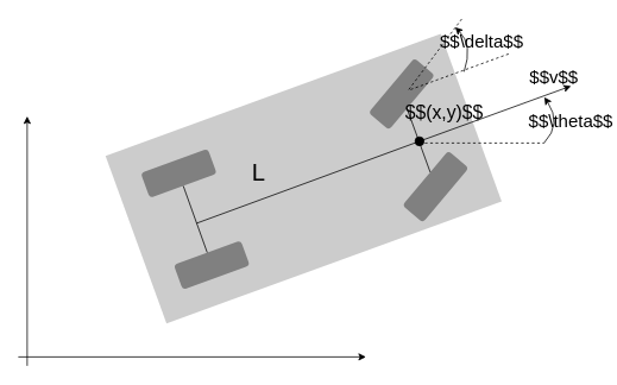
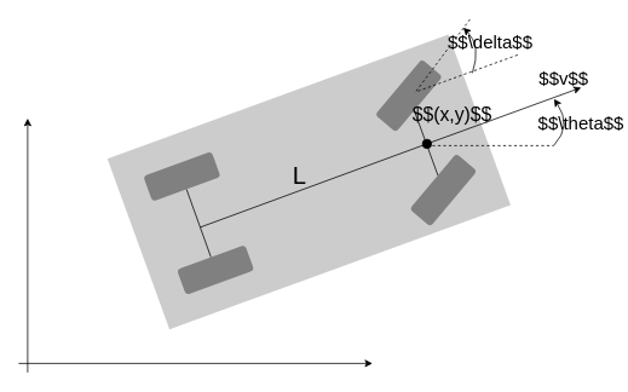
  <mxCell id="0" />
  <mxCell id="1" parent="0" />
  <mxCell id="2" value="" style="rounded=0;whiteSpace=wrap;html=1;rotation=340;strokeColor=none;fillColor=#CCCCCC;" vertex="1" parent="1"><mxGeometry x="140" y="100" width="400" height="200" as="geometry" /></mxCell>
  <mxCell id="3" value="" style="rounded=1;whiteSpace=wrap;html=1;rotation=340;fillColor=#808080;strokeColor=none;" vertex="1" parent="1"><mxGeometry x="160" y="179" width="80" height="30" as="geometry" /></mxCell>
  <mxCell id="4" value="" style="rounded=1;whiteSpace=wrap;html=1;rotation=340;fillColor=#808080;strokeColor=none;" vertex="1" parent="1"><mxGeometry x="197" y="282" width="80" height="30" as="geometry" /></mxCell>
  <mxCell id="5" value="" style="rounded=1;whiteSpace=wrap;html=1;rotation=310;fillColor=#808080;strokeColor=none;" vertex="1" parent="1"><mxGeometry x="410" y="90" width="80" height="30" as="geometry" /></mxCell>
  <mxCell id="6" value="" style="rounded=1;whiteSpace=wrap;html=1;rotation=310;fillColor=#808080;strokeColor=none;" vertex="1" parent="1"><mxGeometry x="448" y="194" width="80" height="30" as="geometry" /></mxCell>
  <mxCell id="7" value="" style="endArrow=none;html=1;rounded=0;" edge="1" parent="1" source="4" target="3"><mxGeometry width="50" height="50" relative="1" as="geometry"><mxPoint x="310" y="320" as="sourcePoint" /><mxPoint x="360" y="270" as="targetPoint" /></mxGeometry></mxCell>
  <mxCell id="8" value="" style="endArrow=none;html=1;rounded=0;" edge="1" parent="1" source="6" target="5"><mxGeometry width="50" height="50" relative="1" as="geometry"><mxPoint x="310" y="320" as="sourcePoint" /><mxPoint x="360" y="270" as="targetPoint" /></mxGeometry></mxCell>
  <mxCell id="9" value="" style="endArrow=none;html=1;rounded=0;" edge="1" parent="1"><mxGeometry width="50" height="50" relative="1" as="geometry"><mxPoint x="220" y="250" as="sourcePoint" /><mxPoint x="470" y="158" as="targetPoint" /></mxGeometry></mxCell>
- <mxCell id="10" value="L" style="text;html=1;strokeColor=none;fillColor=none;align=center;verticalAlign=middle;whiteSpace=wrap;rounded=0;fontSize=27;" vertex="1" parent="1"><mxGeometry x="260" y="179" width="60" height="30" as="geometry" /></mxCell>
+ <mxCell id="10" value="L" style="text;html=1;strokeColor=none;fillColor=none;align=center;verticalAlign=middle;whiteSpace=wrap;rounded=0;fontSize=27;" vertex="1" parent="1"><mxGeometry x="300" y="179" width="60" height="30" as="geometry" /></mxCell>
  <mxCell id="11" value="" style="endArrow=none;dashed=1;html=1;rounded=0;" edge="1" parent="1"><mxGeometry width="50" height="50" relative="1" as="geometry"><mxPoint x="470" y="160" as="sourcePoint" /><mxPoint x="610" y="160" as="targetPoint" /></mxGeometry></mxCell>
  <mxCell id="12" value="" style="curved=1;endArrow=classic;html=1;rounded=0;" edge="1" parent="1"><mxGeometry width="50" height="50" relative="1" as="geometry"><mxPoint x="610" y="159.5" as="sourcePoint" /><mxPoint x="610" y="108.5" as="targetPoint" /><Array as="points"><mxPoint x="630" y="138.5" /></Array></mxGeometry></mxCell>
  <mxCell id="13" value="$$\theta$$" style="text;html=1;strokeColor=none;fillColor=none;align=center;verticalAlign=middle;whiteSpace=wrap;rounded=0;fontSize=20;" vertex="1" parent="1"><mxGeometry x="610" y="119" width="60" height="30" as="geometry" /></mxCell>
  <mxCell id="14" value="" style="endArrow=classic;html=1;rounded=0;startArrow=none;startFill=0;endFill=1;" edge="1" parent="1"><mxGeometry width="50" height="50" relative="1" as="geometry"><mxPoint x="470" y="158" as="sourcePoint" /><mxPoint x="640" y="96" as="targetPoint" /></mxGeometry></mxCell>
  <mxCell id="15" value="" style="ellipse;whiteSpace=wrap;html=1;aspect=fixed;fillColor=#000000;" vertex="1" parent="1"><mxGeometry x="465" y="153" width="10" height="10" as="geometry" /></mxCell>
  <mxCell id="16" value="$$(x,y)$$" style="text;html=1;strokeColor=none;fillColor=none;align=center;verticalAlign=middle;whiteSpace=wrap;rounded=0;fontSize=21;" vertex="1" parent="1"><mxGeometry x="468" y="110" width="60" height="30" as="geometry" /></mxCell>
  <mxCell id="17" value="" style="endArrow=classic;html=1;rounded=0;" edge="1" parent="1"><mxGeometry width="50" height="50" relative="1" as="geometry"><mxPoint x="30" y="410" as="sourcePoint" /><mxPoint x="30" y="130" as="targetPoint" /></mxGeometry></mxCell>
  <mxCell id="18" value="" style="endArrow=classic;html=1;rounded=0;" edge="1" parent="1"><mxGeometry width="50" height="50" relative="1" as="geometry"><mxPoint x="20" y="400" as="sourcePoint" /><mxPoint x="410" y="400" as="targetPoint" /></mxGeometry></mxCell>
  <mxCell id="19" value="" style="endArrow=none;dashed=1;html=1;rounded=0;" edge="1" parent="1"><mxGeometry width="50" height="50" relative="1" as="geometry"><mxPoint x="460" y="100" as="sourcePoint" /><mxPoint x="570" y="60" as="targetPoint" /></mxGeometry></mxCell>
  <mxCell id="20" value="" style="endArrow=none;dashed=1;html=1;rounded=0;" edge="1" parent="1"><mxGeometry width="50" height="50" relative="1" as="geometry"><mxPoint x="458" y="100" as="sourcePoint" /><mxPoint x="518" y="20" as="targetPoint" /></mxGeometry></mxCell>
  <mxCell id="21" value="" style="curved=1;endArrow=classic;html=1;rounded=0;" edge="1" parent="1"><mxGeometry width="50" height="50" relative="1" as="geometry"><mxPoint x="520" y="80" as="sourcePoint" /><mxPoint x="510" y="30" as="targetPoint" /><Array as="points"><mxPoint x="530" y="50" /></Array></mxGeometry></mxCell>
  <mxCell id="22" value="$$\delta$$" style="text;html=1;strokeColor=none;fillColor=none;align=center;verticalAlign=middle;whiteSpace=wrap;rounded=0;fontSize=20;" vertex="1" parent="1"><mxGeometry x="510" y="30" width="60" height="30" as="geometry" /></mxCell>
  <mxCell id="23" value="$$v$$" style="text;html=1;strokeColor=none;fillColor=none;align=center;verticalAlign=middle;whiteSpace=wrap;rounded=0;fontSize=20;" vertex="1" parent="1"><mxGeometry x="591" y="70" width="60" height="30" as="geometry" /></mxCell>
